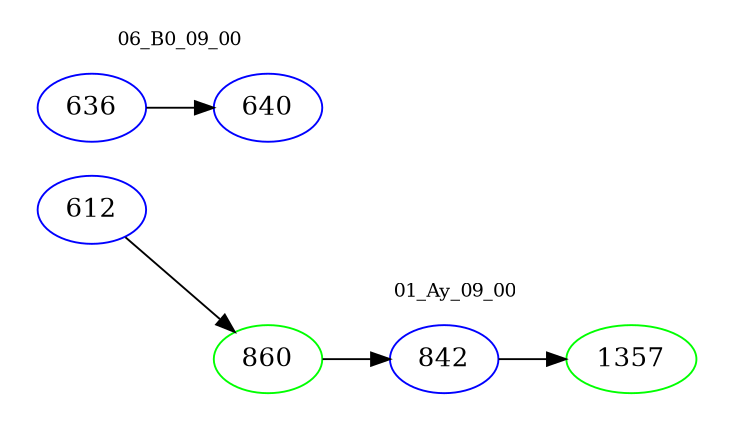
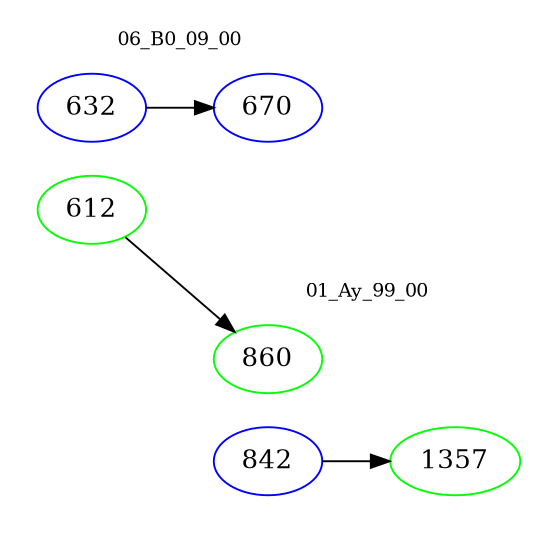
  digraph {
    rankdir=LR
    node [color=green]
    edge [color=black]
    n1 [label=860]
    n2 [color=blue label=842]
    n3 [label=1357]
-   n4 [color=blue label=612]
-   n5 [color=blue label=636]
-   n6 [color=blue label=640]
+   n4 [label=612]
+   n5 [color=blue label=632]
+   n6 [color=blue label=670]
    subgraph cluster_1 {
      color=white
      fontsize=10
-     label="01_Ay_09_00"
+     label="01_Ay_99_00"
      n1
      n2
      n3
    }
    subgraph cluster_2 {
      color=white
      fontsize=10
      label="06_B0_09_00"
      n4
      n5
      n6
    }
-   n1 -> n2
    n2 -> n3
    n4 -> n1
    n5 -> n6
  }
